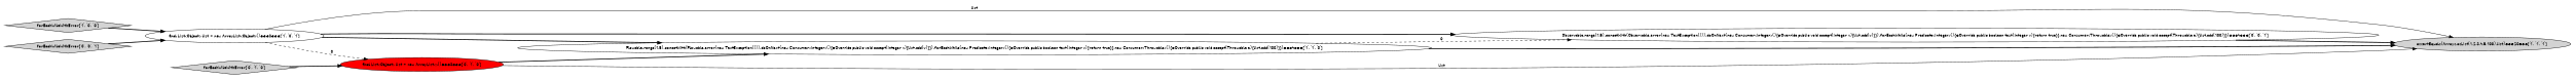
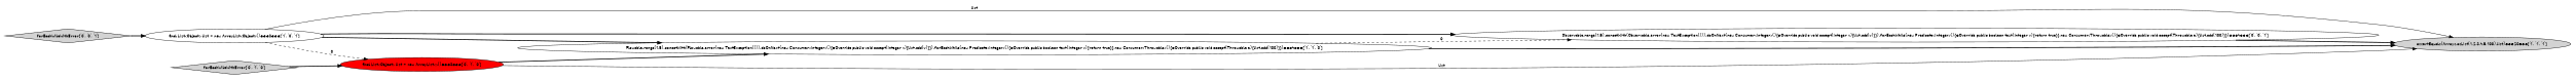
  digraph {
    rankdir=LR
    fontname="Patrick Hand"
    node [fillcolor=lightgray shape=ellipse style=filled fontname="Patrick Hand"]
    edge [style=bold fontname="Patrick Hand"]
    n1 [fillcolor=white label="Flowable.range(1,5).concatWith(Flowable.error(new TestException())).doOnNext(new Consumer<Integer>(){@Override public void accept(Integer v){list.add(v)}}).forEachWhile(new Predicate<Integer>(){@Override public boolean test(Integer v){return true}},new Consumer<Throwable>(){@Override public void accept(Throwable e){list.add(100)}})@@@4@@@['1', '1', '0']"]
    n2 [label="assertEquals(Arrays.asList(1,2,3,4,5,100),list)@@@20@@@['1', '1', '1']"]
    n3 [fillcolor=white label="Observable.range(1,5).concatWith(Observable.error(new TestException())).doOnNext(new Consumer<Integer>(){@Override public void accept(Integer v){list.add(v)}}).forEachWhile(new Predicate<Integer>(){@Override public boolean test(Integer v){return true}},new Consumer<Throwable>(){@Override public void accept(Throwable e){list.add(100)}})@@@4@@@['0', '0', '1']"]
    n4 [fillcolor=white label="final List<Object> list = new ArrayList<Object>()@@@3@@@['1', '0', '1']"]
    n5 [fillcolor=red label="final List<Object> list = new ArrayList<>()@@@3@@@['0', '1', '0']"]
-   n6 [label="forEachWileWithError['1', '0', '0']" shape=diamond]
    n7 [label="forEachWileWithError['0', '1', '0']" shape=diamond]
    n8 [label="forEachWileWithError['0', '0', '1']" shape=diamond]
    n1 -> n2
    n1 -> n3 [label=0 style=dashed]
    n3 -> n2
    n4 -> n1
    n4 -> n2 [label=list style=solid]
    n4 -> n3
    n4 -> n5 [label=0 style=dashed]
    n5 -> n1
    n5 -> n2 [label=list style=solid]
-   n6 -> n4
    n7 -> n5
    n8 -> n4
  }
